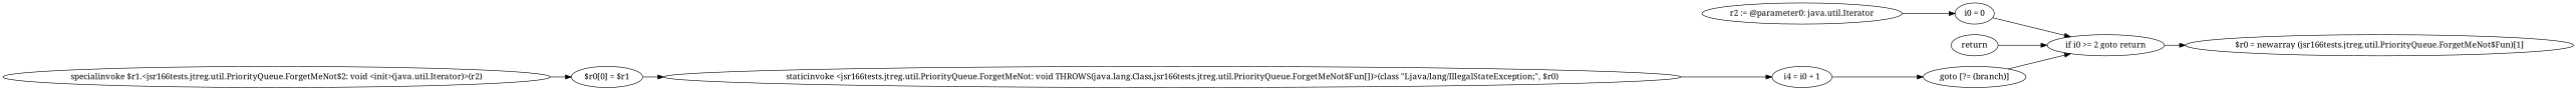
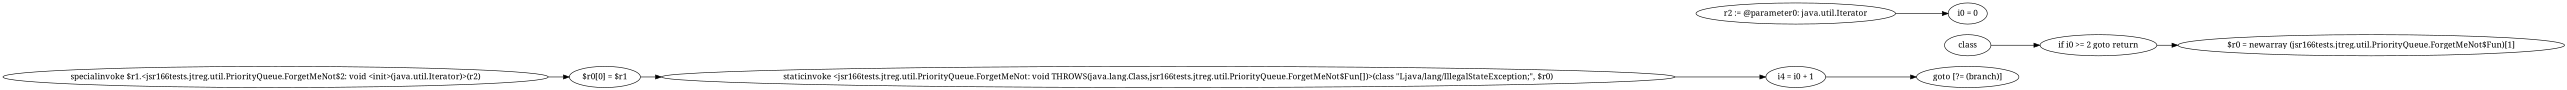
  digraph {
    fontname="Noto Serif"
    rankdir=LR
    node [fontname="Noto Serif"]
    edge [fontname="Noto Serif"]
    "r2 := @parameter0: java.util.Iterator"
    "i0 = 0"
    "if i0 >= 2 goto return"
    "$r0 = newarray (jsr166tests.jtreg.util.PriorityQueue.ForgetMeNot$Fun)[1]"
-   return
+   return [label=class]
    "specialinvoke $r1.<jsr166tests.jtreg.util.PriorityQueue.ForgetMeNot$2: void <init>(java.util.Iterator)>(r2)"
    "$r0[0] = $r1"
    "staticinvoke <jsr166tests.jtreg.util.PriorityQueue.ForgetMeNot: void THROWS(java.lang.Class,jsr166tests.jtreg.util.PriorityQueue.ForgetMeNot$Fun[])>(class \"Ljava/lang/IllegalStateException;\", $r0)"
    n9 [label="i4 = i0 + 1"]
    "goto [?= (branch)]"
    "r2 := @parameter0: java.util.Iterator" -> "i0 = 0"
-   "i0 = 0" -> "if i0 >= 2 goto return"
    "if i0 >= 2 goto return" -> "$r0 = newarray (jsr166tests.jtreg.util.PriorityQueue.ForgetMeNot$Fun)[1]"
    return -> "if i0 >= 2 goto return"
    "specialinvoke $r1.<jsr166tests.jtreg.util.PriorityQueue.ForgetMeNot$2: void <init>(java.util.Iterator)>(r2)" -> "$r0[0] = $r1"
    "$r0[0] = $r1" -> "staticinvoke <jsr166tests.jtreg.util.PriorityQueue.ForgetMeNot: void THROWS(java.lang.Class,jsr166tests.jtreg.util.PriorityQueue.ForgetMeNot$Fun[])>(class \"Ljava/lang/IllegalStateException;\", $r0)"
    "staticinvoke <jsr166tests.jtreg.util.PriorityQueue.ForgetMeNot: void THROWS(java.lang.Class,jsr166tests.jtreg.util.PriorityQueue.ForgetMeNot$Fun[])>(class \"Ljava/lang/IllegalStateException;\", $r0)" -> n9
    n9 -> "goto [?= (branch)]"
-   "goto [?= (branch)]" -> "if i0 >= 2 goto return"
  }
